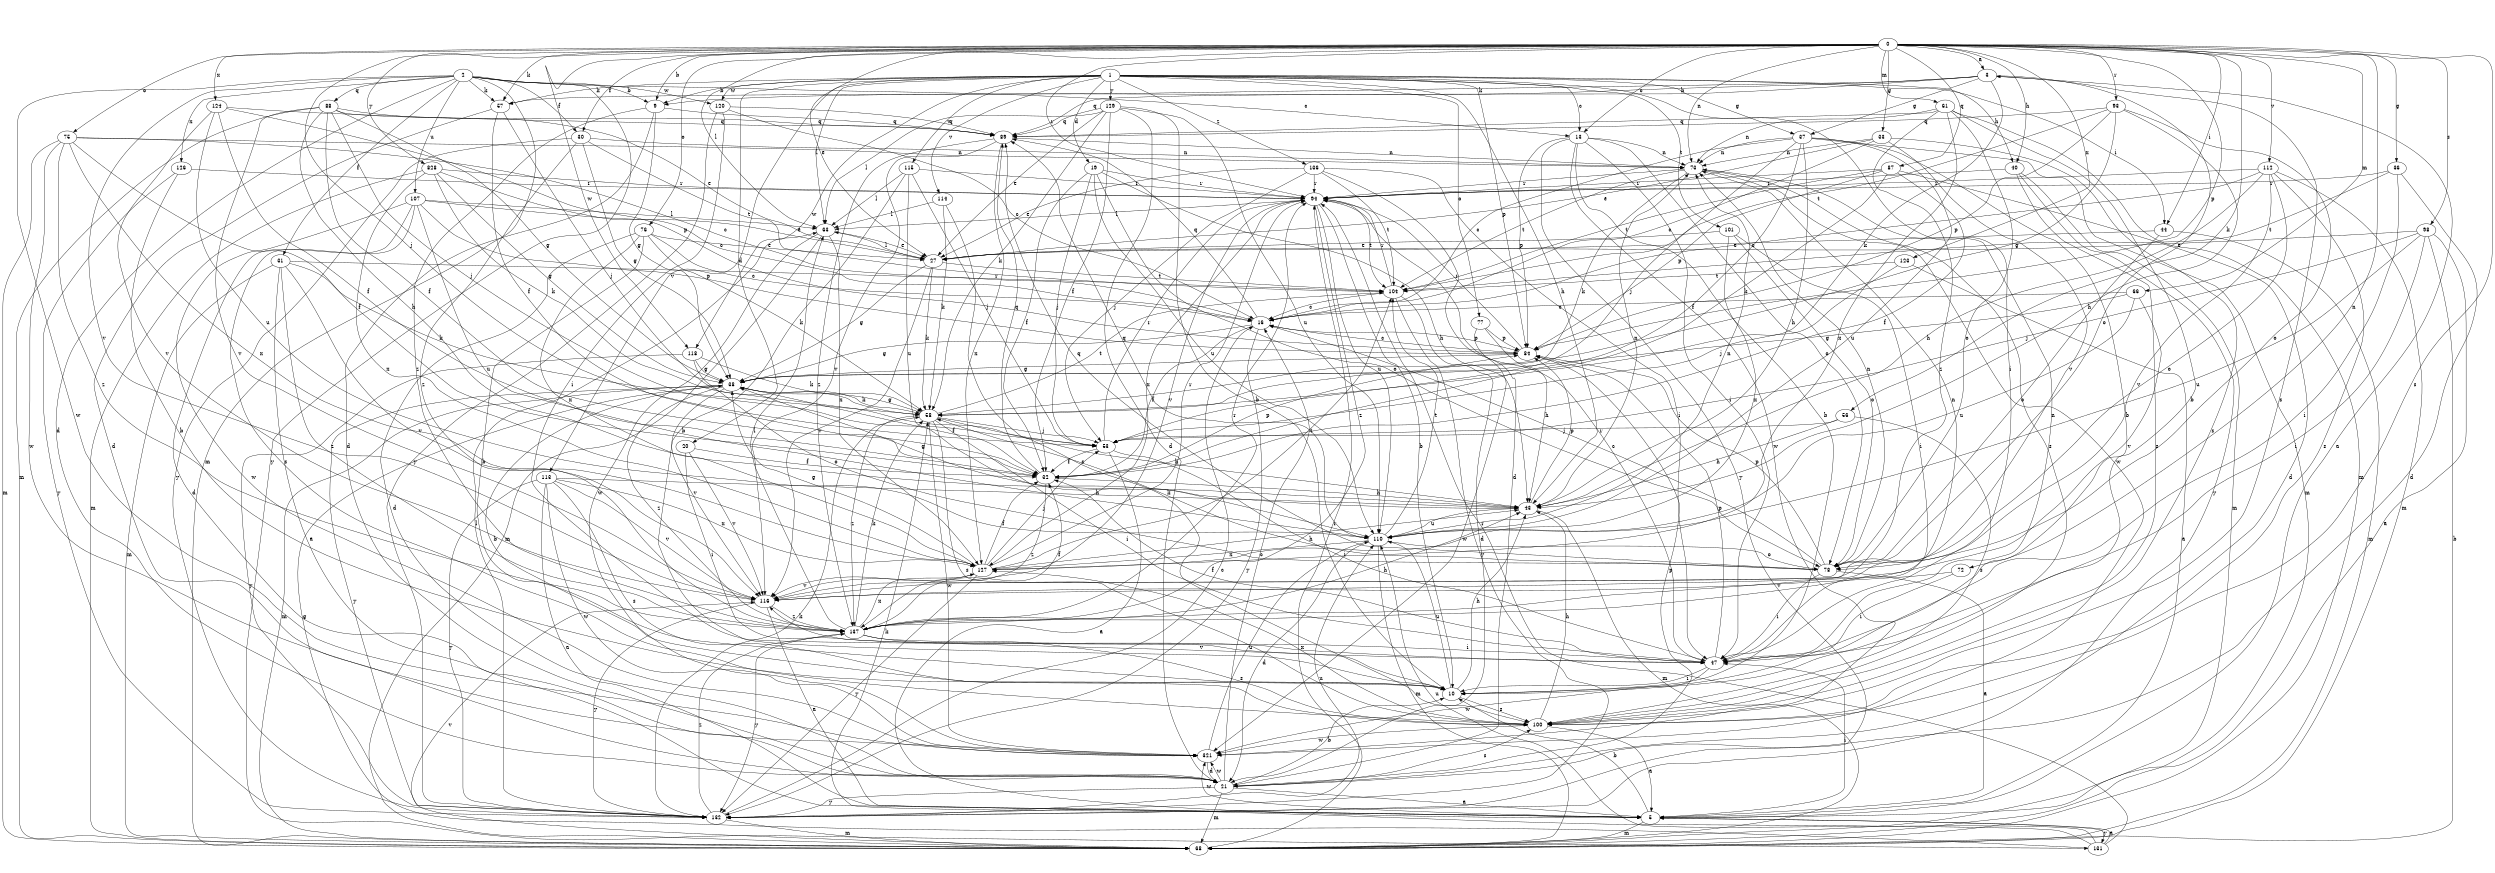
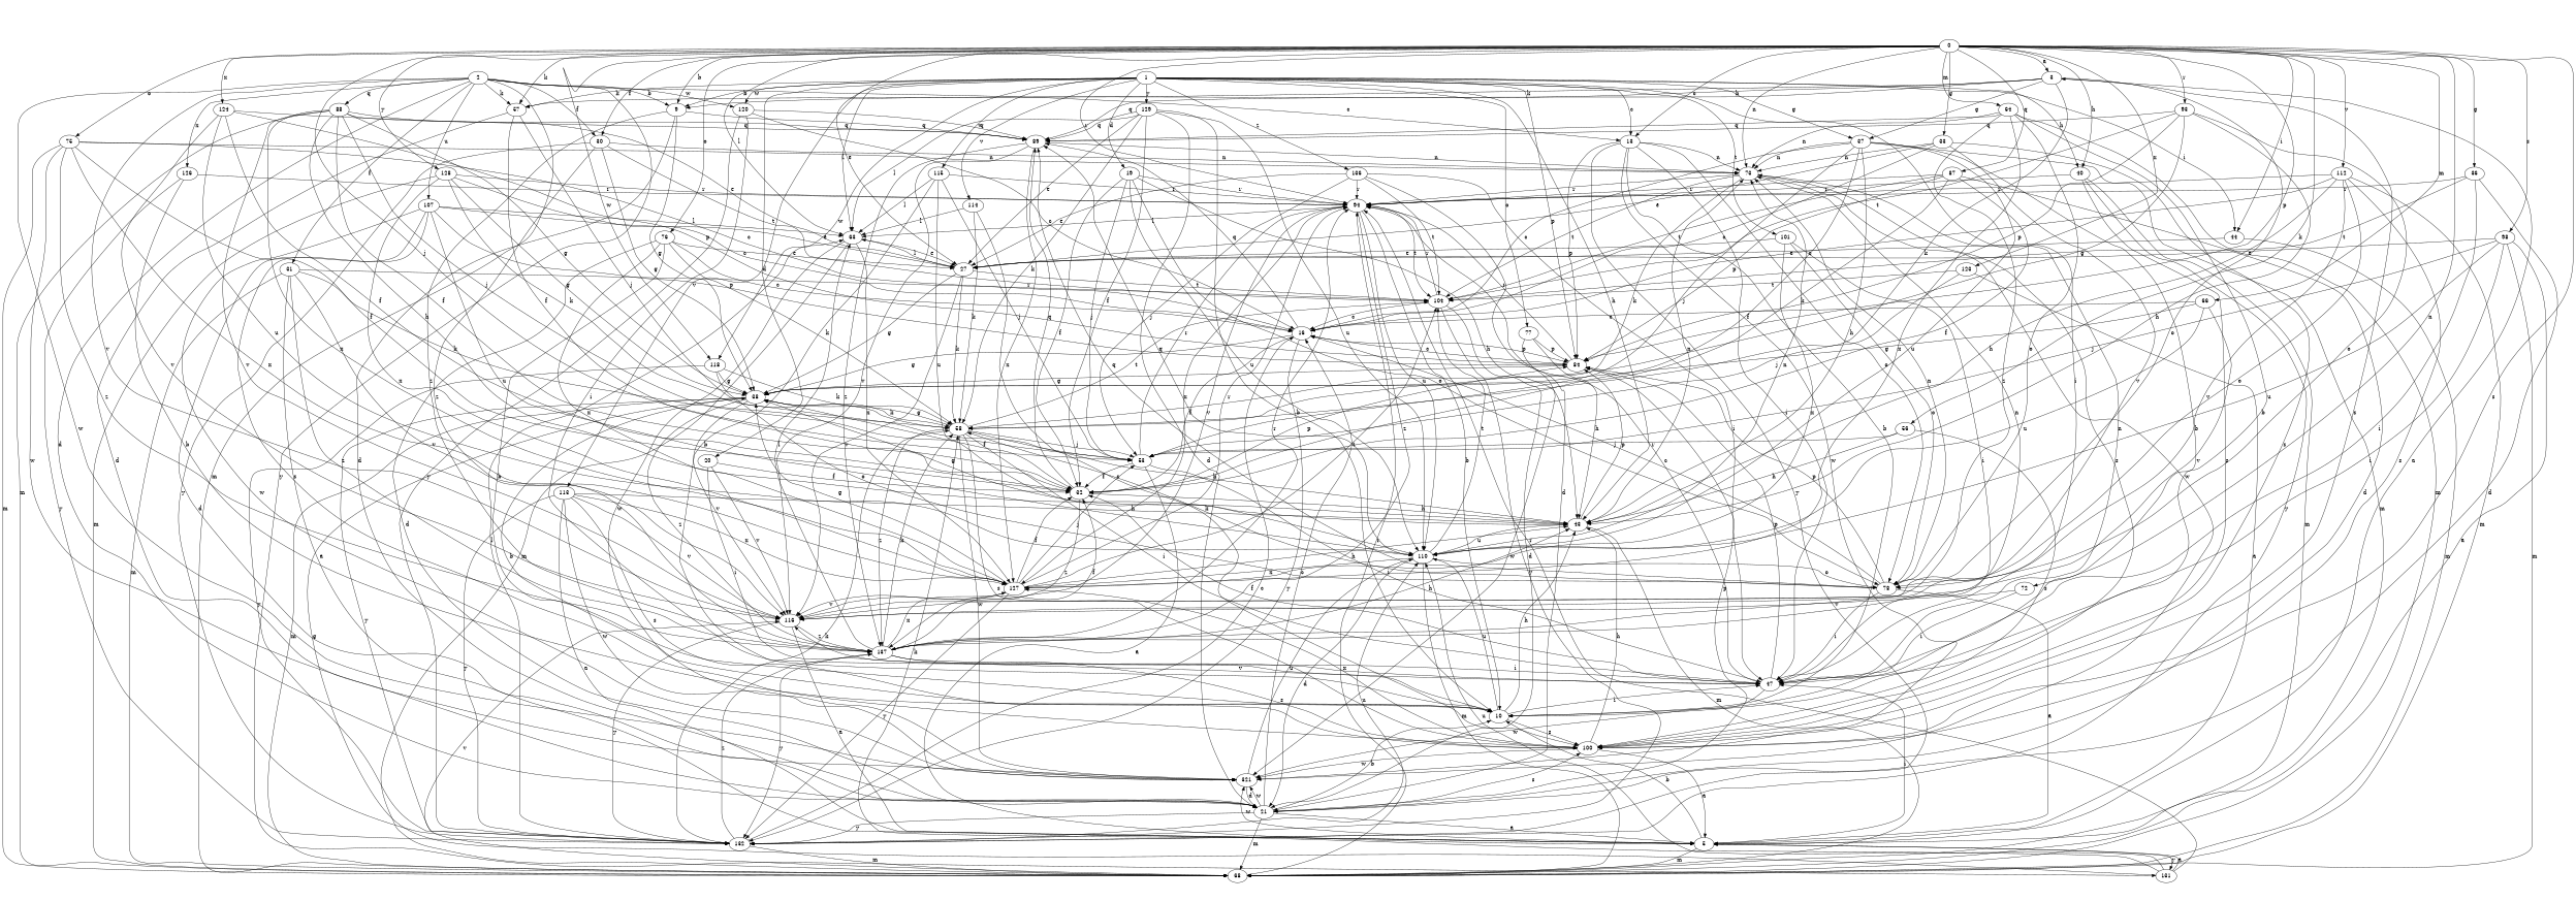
  strict digraph {
    0
    3
    9
    13
    27
    30
    33
    36
    40
    44
    53
    56
    57
    63
-   64 [label=61]
+   64
    66
    72
    73
    75
    76
    84
    87
    93
    94
    98
    100
    112
    118
    123
    124
-   128 [label=828]
+   128
    37
    58
    78
    89
    21
    38
    137
    47
    n40 [label=321]
    10
    132
    116
    104
    16
    68
    5
    32
    43
    127
    110
    1
    19
    20
    77
    101
    113
    114
    115
    120
    129
    136
    2
    31
    88
    107
    126
    131
    0 -> 3 [label=a]
    0 -> 9 [label=b]
    0 -> 13 [label=c]
    0 -> 27 [label=e]
    0 -> 30 [label=f]
    0 -> 33 [label=g]
    0 -> 36 [label=g]
    0 -> 40 [label=h]
    0 -> 44 [label=i]
    0 -> 53 [label=j]
    0 -> 56 [label=k]
    0 -> 57 [label=k]
    0 -> 63 [label=l]
    0 -> 64 [label=m]
    0 -> 66 [label=m]
    0 -> 72 [label=n]
    0 -> 73 [label=n]
    0 -> 75 [label=o]
    0 -> 76 [label=o]
    0 -> 84 [label=p]
    0 -> 87 [label=q]
    0 -> 93 [label=r]
    0 -> 94 [label=r]
    0 -> 98 [label=s]
    0 -> 100 [label=s]
    0 -> 112 [label=v]
    0 -> 118 [label=w]
    0 -> 123 [label=x]
    0 -> 124 [label=x]
    0 -> 128 [label=y]
    3 -> 9 [label=b]
    3 -> 57 [label=k]
    3 -> 100 [label=s]
    3 -> 37 [label=g]
    3 -> 58 [label=k]
    3 -> 78 [label=o]
    3 -> 89 [label=q]
    9 -> 89 [label=q]
    9 -> 21 [label=d]
    9 -> 38 [label=g]
    9 -> 137 [label=z]
    13 -> 73 [label=n]
    13 -> 84 [label=p]
    13 -> 78 [label=o]
    13 -> 47 [label=i]
    13 -> n40 [label=w]
    13 -> 10 [label=b]
    13 -> 132 [label=y]
    27 -> 63 [label=l]
    27 -> 58 [label=k]
    27 -> 38 [label=g]
    27 -> 116 [label=v]
    27 -> 104 [label=t]
    30 -> 73 [label=n]
    30 -> 38 [label=g]
    30 -> 137 [label=z]
    30 -> 132 [label=y]
    30 -> 104 [label=t]
    33 -> 27 [label=e]
    33 -> 73 [label=n]
    33 -> 100 [label=s]
    33 -> 116 [label=v]
    33 -> 16 [label=c]
    36 -> 94 [label=r]
    36 -> 21 [label=d]
    36 -> 47 [label=i]
    36 -> 104 [label=t]
    40 -> 94 [label=r]
    40 -> 100 [label=s]
    40 -> 132 [label=y]
    40 -> 68 [label=m]
    44 -> 27 [label=e]
-   44 -> 78 [label=o]
    44 -> 68 [label=m]
    53 -> 94 [label=r]
    53 -> 47 [label=i]
    53 -> 5 [label=a]
    53 -> 32 [label=f]
    56 -> 53 [label=j]
    56 -> 100 [label=s]
    56 -> 43 [label=h]
    57 -> 53 [label=j]
    57 -> 21 [label=d]
    57 -> 32 [label=f]
    63 -> 27 [label=e]
    63 -> n40 [label=w]
    63 -> 68 [label=m]
    63 -> 127 [label=x]
    64 -> 73 [label=n]
    64 -> 78 [label=o]
    64 -> 89 [label=q]
    64 -> 137 [label=z]
    64 -> 10 [label=b]
    64 -> 68 [label=m]
    64 -> 127 [label=x]
    66 -> 38 [label=g]
    66 -> 116 [label=v]
    66 -> 16 [label=c]
    66 -> 110 [label=u]
    72 -> 47 [label=i]
    72 -> 116 [label=v]
    73 -> 94 [label=r]
    73 -> 100 [label=s]
    73 -> 58 [label=k]
    73 -> n40 [label=w]
    73 -> 104 [label=t]
    75 -> 73 [label=n]
    75 -> 137 [label=z]
    75 -> n40 [label=w]
    75 -> 16 [label=c]
    75 -> 68 [label=m]
    75 -> 32 [label=f]
    75 -> 127 [label=x]
    76 -> 27 [label=e]
    76 -> 58 [label=k]
    76 -> 21 [label=d]
    76 -> 10 [label=b]
    76 -> 16 [label=c]
    76 -> 127 [label=x]
    84 -> 94 [label=r]
    84 -> 38 [label=g]
    84 -> 16 [label=c]
    87 -> 84 [label=p]
    87 -> 94 [label=r]
    87 -> 58 [label=k]
    87 -> 21 [label=d]
    87 -> 104 [label=t]
    87 -> 32 [label=f]
    93 -> 84 [label=p]
    93 -> 78 [label=o]
    93 -> 89 [label=q]
    93 -> 38 [label=g]
    93 -> 104 [label=t]
    93 -> 43 [label=h]
    94 -> 63 [label=l]
    94 -> 137 [label=z]
    94 -> 10 [label=b]
    94 -> 116 [label=v]
    94 -> 104 [label=t]
    94 -> 127 [label=x]
    94 -> 110 [label=u]
    98 -> 27 [label=e]
    98 -> 53 [label=j]
    98 -> 47 [label=i]
-   98 -> 68 [label=b]
+   98 -> 68 [label=m]
    98 -> 5 [label=a]
    98 -> 110 [label=u]
    100 -> n40 [label=w]
    100 -> 5 [label=a]
    100 -> 43 [label=h]
    100 -> 127 [label=x]
    112 -> 94 [label=r]
    112 -> 100 [label=s]
    112 -> 78 [label=o]
    112 -> 116 [label=v]
    112 -> 16 [label=c]
    112 -> 68 [label=m]
    112 -> 43 [label=h]
    118 -> 58 [label=k]
    118 -> 78 [label=o]
    118 -> 38 [label=g]
    118 -> 132 [label=y]
    123 -> 53 [label=j]
    123 -> 104 [label=t]
    123 -> 5 [label=a]
    124 -> 84 [label=p]
    124 -> 89 [label=q]
    124 -> 116 [label=v]
    124 -> 32 [label=f]
    124 -> 110 [label=u]
    128 -> 94 [label=r]
    128 -> 58 [label=k]
    128 -> 38 [label=g]
    128 -> 16 [label=c]
    128 -> 68 [label=m]
    128 -> 127 [label=x]
    37 -> 53 [label=j]
    37 -> 73 [label=n]
    37 -> 10 [label=b]
    37 -> 16 [label=c]
    37 -> 68 [label=m]
    37 -> 32 [label=f]
    37 -> 43 [label=h]
    37 -> 110 [label=u]
    58 -> 53 [label=j]
    58 -> 100 [label=s]
    58 -> 38 [label=g]
    58 -> 137 [label=z]
    58 -> 47 [label=i]
    58 -> n40 [label=w]
    58 -> 104 [label=t]
    58 -> 43 [label=h]
    78 -> 73 [label=n]
    78 -> 84 [label=p]
    78 -> 58 [label=k]
    78 -> 89 [label=q]
    78 -> 47 [label=i]
    78 -> 16 [label=c]
    78 -> 5 [label=a]
    89 -> 73 [label=n]
    89 -> 137 [label=z]
    89 -> 116 [label=v]
    89 -> 127 [label=x]
    21 -> 84 [label=p]
    21 -> 100 [label=s]
    21 -> n40 [label=w]
    21 -> 10 [label=b]
    21 -> 132 [label=y]
    21 -> 16 [label=c]
    21 -> 68 [label=m]
    21 -> 5 [label=a]
    38 -> 58 [label=k]
    38 -> 137 [label=z]
    38 -> 10 [label=b]
    38 -> 132 [label=y]
    38 -> 116 [label=v]
    38 -> 68 [label=m]
    38 -> 32 [label=f]
    137 -> 63 [label=l]
    137 -> 73 [label=n]
    137 -> 94 [label=r]
    137 -> 100 [label=s]
    137 -> 58 [label=k]
    137 -> 47 [label=i]
    137 -> 132 [label=y]
    137 -> 32 [label=f]
    137 -> 43 [label=h]
    137 -> 127 [label=x]
    47 -> 73 [label=n]
    47 -> 84 [label=p]
    47 -> 94 [label=r]
    47 -> n40 [label=w]
    47 -> 32 [label=f]
    n40 -> 21 [label=d]
    n40 -> 110 [label=u]
    10 -> 100 [label=s]
-   47 -> 10 [label=i]
+   10 -> 47 [label=i]
    10 -> 116 [label=v]
    10 -> 43 [label=h]
    10 -> 110 [label=u]
    132 -> 63 [label=l]
    132 -> 58 [label=k]
    132 -> 137 [label=z]
    132 -> 16 [label=c]
    132 -> 68 [label=m]
    132 -> 110 [label=u]
    116 -> 137 [label=z]
    116 -> 132 [label=y]
    116 -> 5 [label=a]
    104 -> 94 [label=r]
    104 -> 21 [label=d]
    104 -> 132 [label=y]
    104 -> 16 [label=c]
    16 -> 84 [label=p]
    16 -> 89 [label=q]
    16 -> 38 [label=g]
    16 -> 132 [label=y]
    16 -> 32 [label=f]
    68 -> 94 [label=r]
    68 -> 116 [label=v]
    5 -> 3 [label=a]
    5 -> 47 [label=i]
    5 -> n40 [label=w]
    5 -> 10 [label=b]
    5 -> 68 [label=m]
    5 -> 131 [label=y]
    32 -> 84 [label=p]
    32 -> 89 [label=q]
    32 -> 137 [label=z]
    32 -> 43 [label=h]
    43 -> 73 [label=n]
    43 -> 84 [label=p]
    43 -> 38 [label=g]
    43 -> 68 [label=m]
    43 -> 110 [label=u]
    127 -> 53 [label=j]
    127 -> 94 [label=r]
    127 -> 38 [label=g]
    127 -> 132 [label=y]
    127 -> 116 [label=v]
    127 -> 104 [label=t]
    127 -> 32 [label=f]
    127 -> 43 [label=h]
    110 -> 73 [label=n]
    110 -> 78 [label=o]
    110 -> 89 [label=q]
    110 -> 21 [label=d]
    110 -> 104 [label=t]
    110 -> 68 [label=m]
    110 -> 127 [label=x]
    1 -> 9 [label=b]
    1 -> 13 [label=c]
    1 -> 40 [label=h]
    1 -> 44 [label=i]
    1 -> 57 [label=k]
    1 -> 63 [label=l]
    1 -> 84 [label=p]
    1 -> 118 [label=w]
    1 -> 37 [label=g]
    1 -> 47 [label=i]
    1 -> 43 [label=h]
    1 -> 19 [label=d]
    1 -> 20 [label=d]
    1 -> 77 [label=o]
    1 -> 101 [label=t]
    1 -> 113 [label=v]
    1 -> 114 [label=v]
    1 -> 115 [label=v]
    1 -> 120 [label=w]
    1 -> 129 [label=y]
    1 -> 136 [label=z]
    19 -> 53 [label=j]
    19 -> 94 [label=r]
    19 -> 78 [label=o]
    19 -> 32 [label=f]
    19 -> 43 [label=h]
    19 -> 110 [label=u]
    20 -> 47 [label=i]
    20 -> 116 [label=v]
    20 -> 32 [label=f]
    77 -> 84 [label=p]
    77 -> n40 [label=w]
    77 -> 43 [label=h]
    101 -> 27 [label=e]
    101 -> 78 [label=o]
    101 -> 47 [label=i]
    101 -> 127 [label=x]
    113 -> 100 [label=s]
    113 -> n40 [label=w]
    113 -> 132 [label=y]
    113 -> 116 [label=v]
    113 -> 5 [label=a]
    113 -> 43 [label=h]
    113 -> 127 [label=x]
    114 -> 63 [label=l]
    114 -> 100 [label=s]
    114 -> 58 [label=k]
    115 -> 53 [label=j]
    115 -> 63 [label=l]
    115 -> 94 [label=r]
    115 -> 10 [label=b]
    115 -> 110 [label=u]
    120 -> 89 [label=q]
    120 -> 47 [label=i]
    120 -> 132 [label=y]
    120 -> 16 [label=c]
    129 -> 27 [label=e]
    129 -> 63 [label=l]
    129 -> 58 [label=k]
    129 -> 89 [label=q]
    129 -> 21 [label=d]
    129 -> 10 [label=b]
    129 -> 32 [label=f]
    129 -> 110 [label=u]
    136 -> 27 [label=e]
    136 -> 53 [label=j]
    136 -> 94 [label=r]
    136 -> 21 [label=d]
    136 -> 47 [label=i]
    136 -> 104 [label=t]
    2 -> 9 [label=b]
    2 -> 13 [label=c]
    2 -> 30 [label=f]
    2 -> 57 [label=k]
    2 -> 21 [label=d]
    2 -> n40 [label=w]
    2 -> 116 [label=v]
    2 -> 68 [label=m]
    2 -> 120 [label=w]
    2 -> 31 [label=f]
    2 -> 88 [label=q]
    2 -> 107 [label=u]
    2 -> 126 [label=x]
    2 -> 131 [label=y]
    31 -> 58 [label=k]
    31 -> 137 [label=z]
    31 -> 116 [label=v]
    31 -> 104 [label=r]
    31 -> 68 [label=m]
    31 -> 5 [label=a]
    88 -> 27 [label=e]
    88 -> 53 [label=j]
    88 -> 89 [label=q]
    88 -> 38 [label=g]
    88 -> 116 [label=v]
    88 -> 68 [label=m]
    88 -> 32 [label=f]
    88 -> 43 [label=h]
+   88 -> 127 [label=x]
    107 -> 27 [label=e]
    107 -> 63 [label=l]
    107 -> 84 [label=p]
    107 -> 100 [label=s]
    107 -> 21 [label=d]
    107 -> n40 [label=w]
    107 -> 110 [label=u]
    126 -> 94 [label=r]
    126 -> 10 [label=b]
    126 -> 132 [label=y]
    131 -> 94 [label=r]
    131 -> 58 [label=k]
    131 -> 38 [label=g]
    131 -> 5 [label=a]
    131 -> 110 [label=u]
  }
